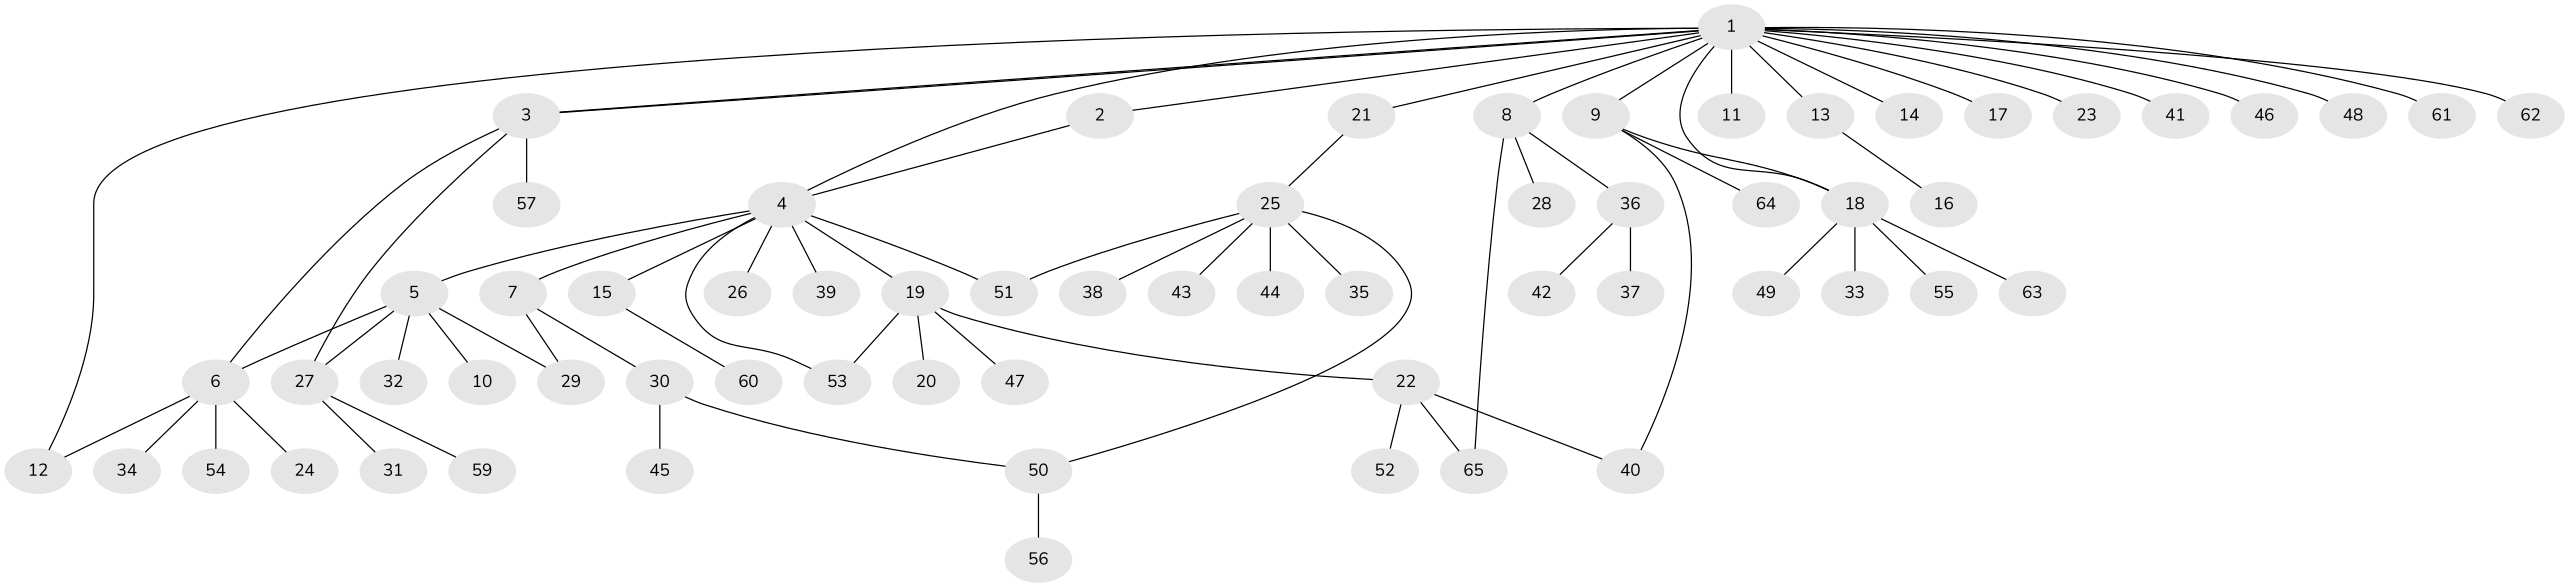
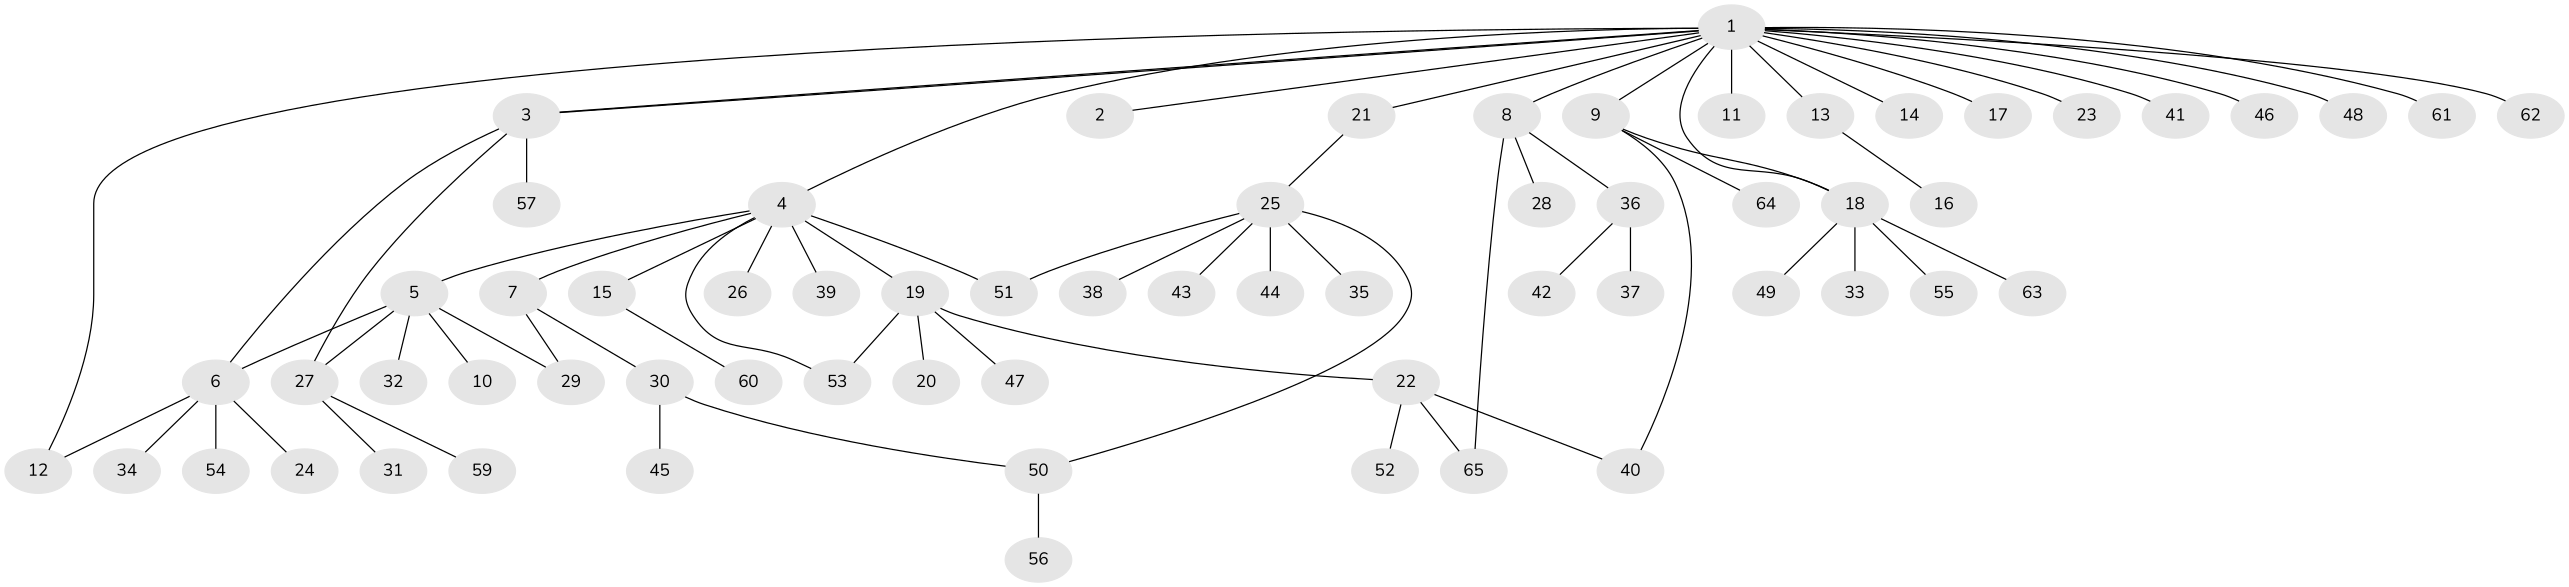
  graph {
    fontname=Nunito
    node [color=gray90 fontname=Nunito style=filled]
    edge [fontname=Nunito]
    1
    2
    3
    4
    8
    9
    11
    12
    13
    14
    17
    18
    21
    23
    41
    46
    48
    61
    62
    6
    27
    57
    5
    7
    15
    19
    26
    39
    51
    53
    28
    36
    65
    40
    64
    16
    49
    33
    55
    63
    25
    24
    34
    54
    31
    59
    10
    29
    32
    30
    60
    20
    22
    47
    50
    45
    37
    42
    52
    35
    38
    43
    44
    56
    1 -- 2
    1 -- 3
    1 -- 3
    1 -- 4
    1 -- 8
    1 -- 9
    1 -- 11
    1 -- 12
    1 -- 13
    1 -- 14
    1 -- 17
    1 -- 18
    1 -- 21
    1 -- 23
    1 -- 41
    1 -- 46
    1 -- 48
    1 -- 61
    1 -- 62
-   2 -- 4
    3 -- 6
    3 -- 27
    3 -- 57
    4 -- 5
    4 -- 7
    4 -- 15
    4 -- 19
    4 -- 26
    4 -- 39
    4 -- 51
    4 -- 53
    8 -- 28
    8 -- 36
    8 -- 65
    9 -- 18
    9 -- 40
    9 -- 64
    13 -- 16
    18 -- 49
    18 -- 33
    18 -- 55
    18 -- 63
    21 -- 25
    6 -- 12
    6 -- 24
    6 -- 34
    6 -- 54
    27 -- 31
    27 -- 59
    5 -- 6
    5 -- 27
    5 -- 10
    5 -- 29
    5 -- 32
    7 -- 29
    7 -- 30
    15 -- 60
    19 -- 53
    19 -- 20
    19 -- 22
    19 -- 47
    36 -- 37
    36 -- 42
    25 -- 51
    25 -- 50
    25 -- 35
    25 -- 38
    25 -- 43
    25 -- 44
    30 -- 50
    30 -- 45
    22 -- 65
    22 -- 40
    22 -- 52
    50 -- 56
  }
